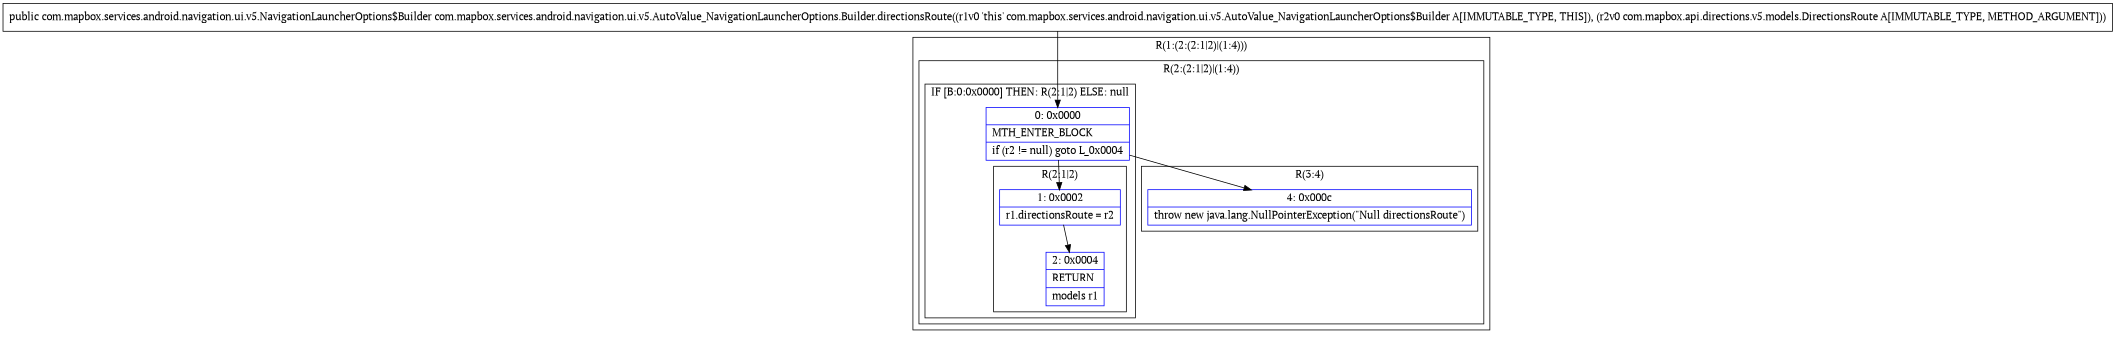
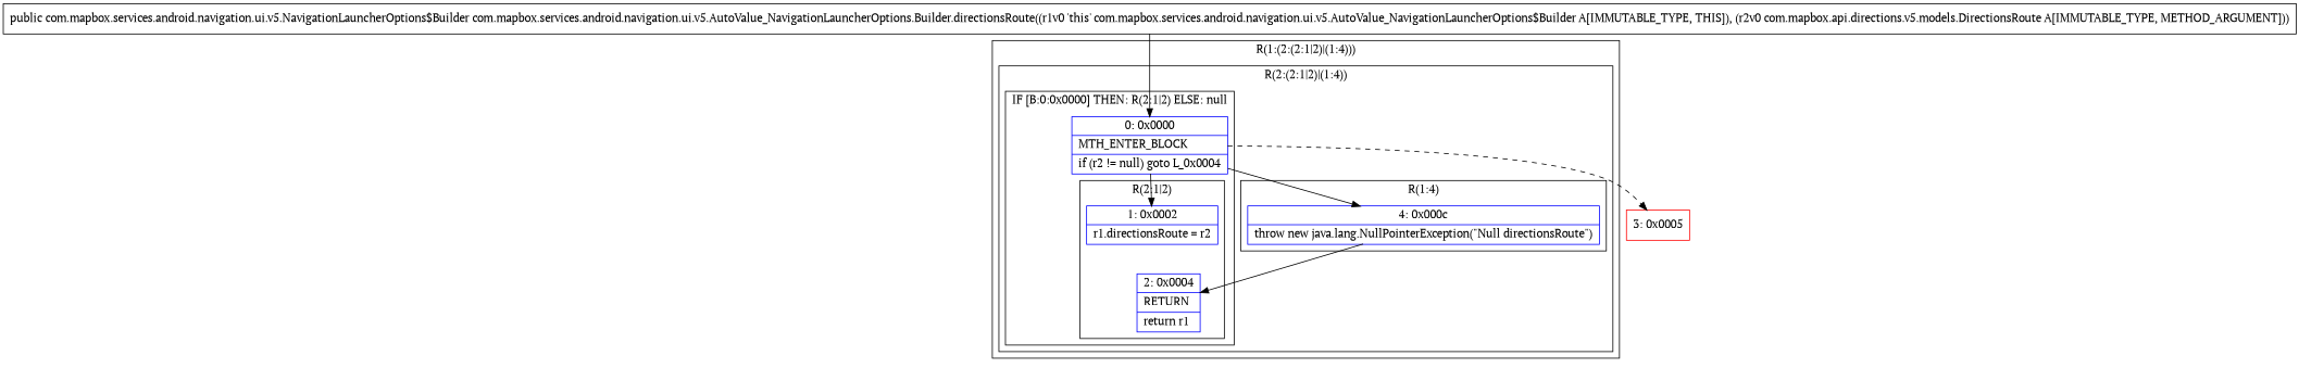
  digraph {
    fontname="PT Serif"
    node [color=blue fontname="PT Serif" shape=record]
    edge [fontname="PT Serif"]
    n1 [label="{1\:\ 0x0002|r1.directionsRoute = r2\l}"]
-   n2 [label="{2\:\ 0x0004|RETURN\l|models r1\l}"]
+   n2 [label="{2\:\ 0x0004|RETURN\l|return r1\l}"]
    n3 [label="{0\:\ 0x0000|MTH_ENTER_BLOCK\l|if (r2 != null) goto L_0x0004\l}"]
    n4 [label="{4\:\ 0x000c|throw new java.lang.NullPointerException(\"Null directionsRoute\")\l}"]
+   n5 [color=red label="{3\:\ 0x0005}"]
    n6 [label="{public com.mapbox.services.android.navigation.ui.v5.NavigationLauncherOptions$Builder com.mapbox.services.android.navigation.ui.v5.AutoValue_NavigationLauncherOptions.Builder.directionsRoute((r1v0 'this' com.mapbox.services.android.navigation.ui.v5.AutoValue_NavigationLauncherOptions$Builder A[IMMUTABLE_TYPE, THIS]), (r2v0 com.mapbox.api.directions.v5.models.DirectionsRoute A[IMMUTABLE_TYPE, METHOD_ARGUMENT])) }" color=""]
    subgraph cluster_1 {
      label="R(1:(2:(2:1|2)|(1:4)))"
      subgraph cluster_2 {
        label="R(2:(2:1|2)|(1:4))"
        subgraph cluster_3 {
          label="IF [B:0:0x0000] THEN: R(2:1|2) ELSE: null"
          n3
          subgraph cluster_4 {
            label="R(2:1|2)"
            n1
            n2
          }
        }
        subgraph cluster_5 {
-         label="R(3:4)"
+         label="R(1:4)"
          n4
        }
      }
    }
-   n1 -> n2
+   n4 -> n2
    n3 -> n1
    n3 -> n4
+   n3 -> n5 [style=dashed]
    n6 -> n3
  }
